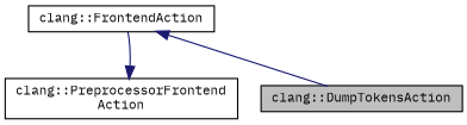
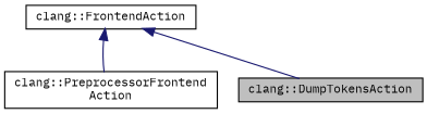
  digraph {
    fontname="IBM Plex Mono"
    node [color=black fontname="IBM Plex Mono" fontsize=10 shape=record]
    edge [color=midnightblue dir=back fontname="IBM Plex Mono" fontsize=10 labelfontname=Helvetica labelfontsize=10 style=solid]
    n1 [fillcolor=grey75 fontcolor=black height=0.2 label="clang::DumpTokensAction" style=filled width=0.4]
    n2 [height=0.2 label="clang::PreprocessorFrontend\lAction" width=0.4]
    n3 [height=0.2 label="clang::FrontendAction" width=0.4]
    n3 -> n1
-   n2 -> n3
+   n3 -> n2
  }
